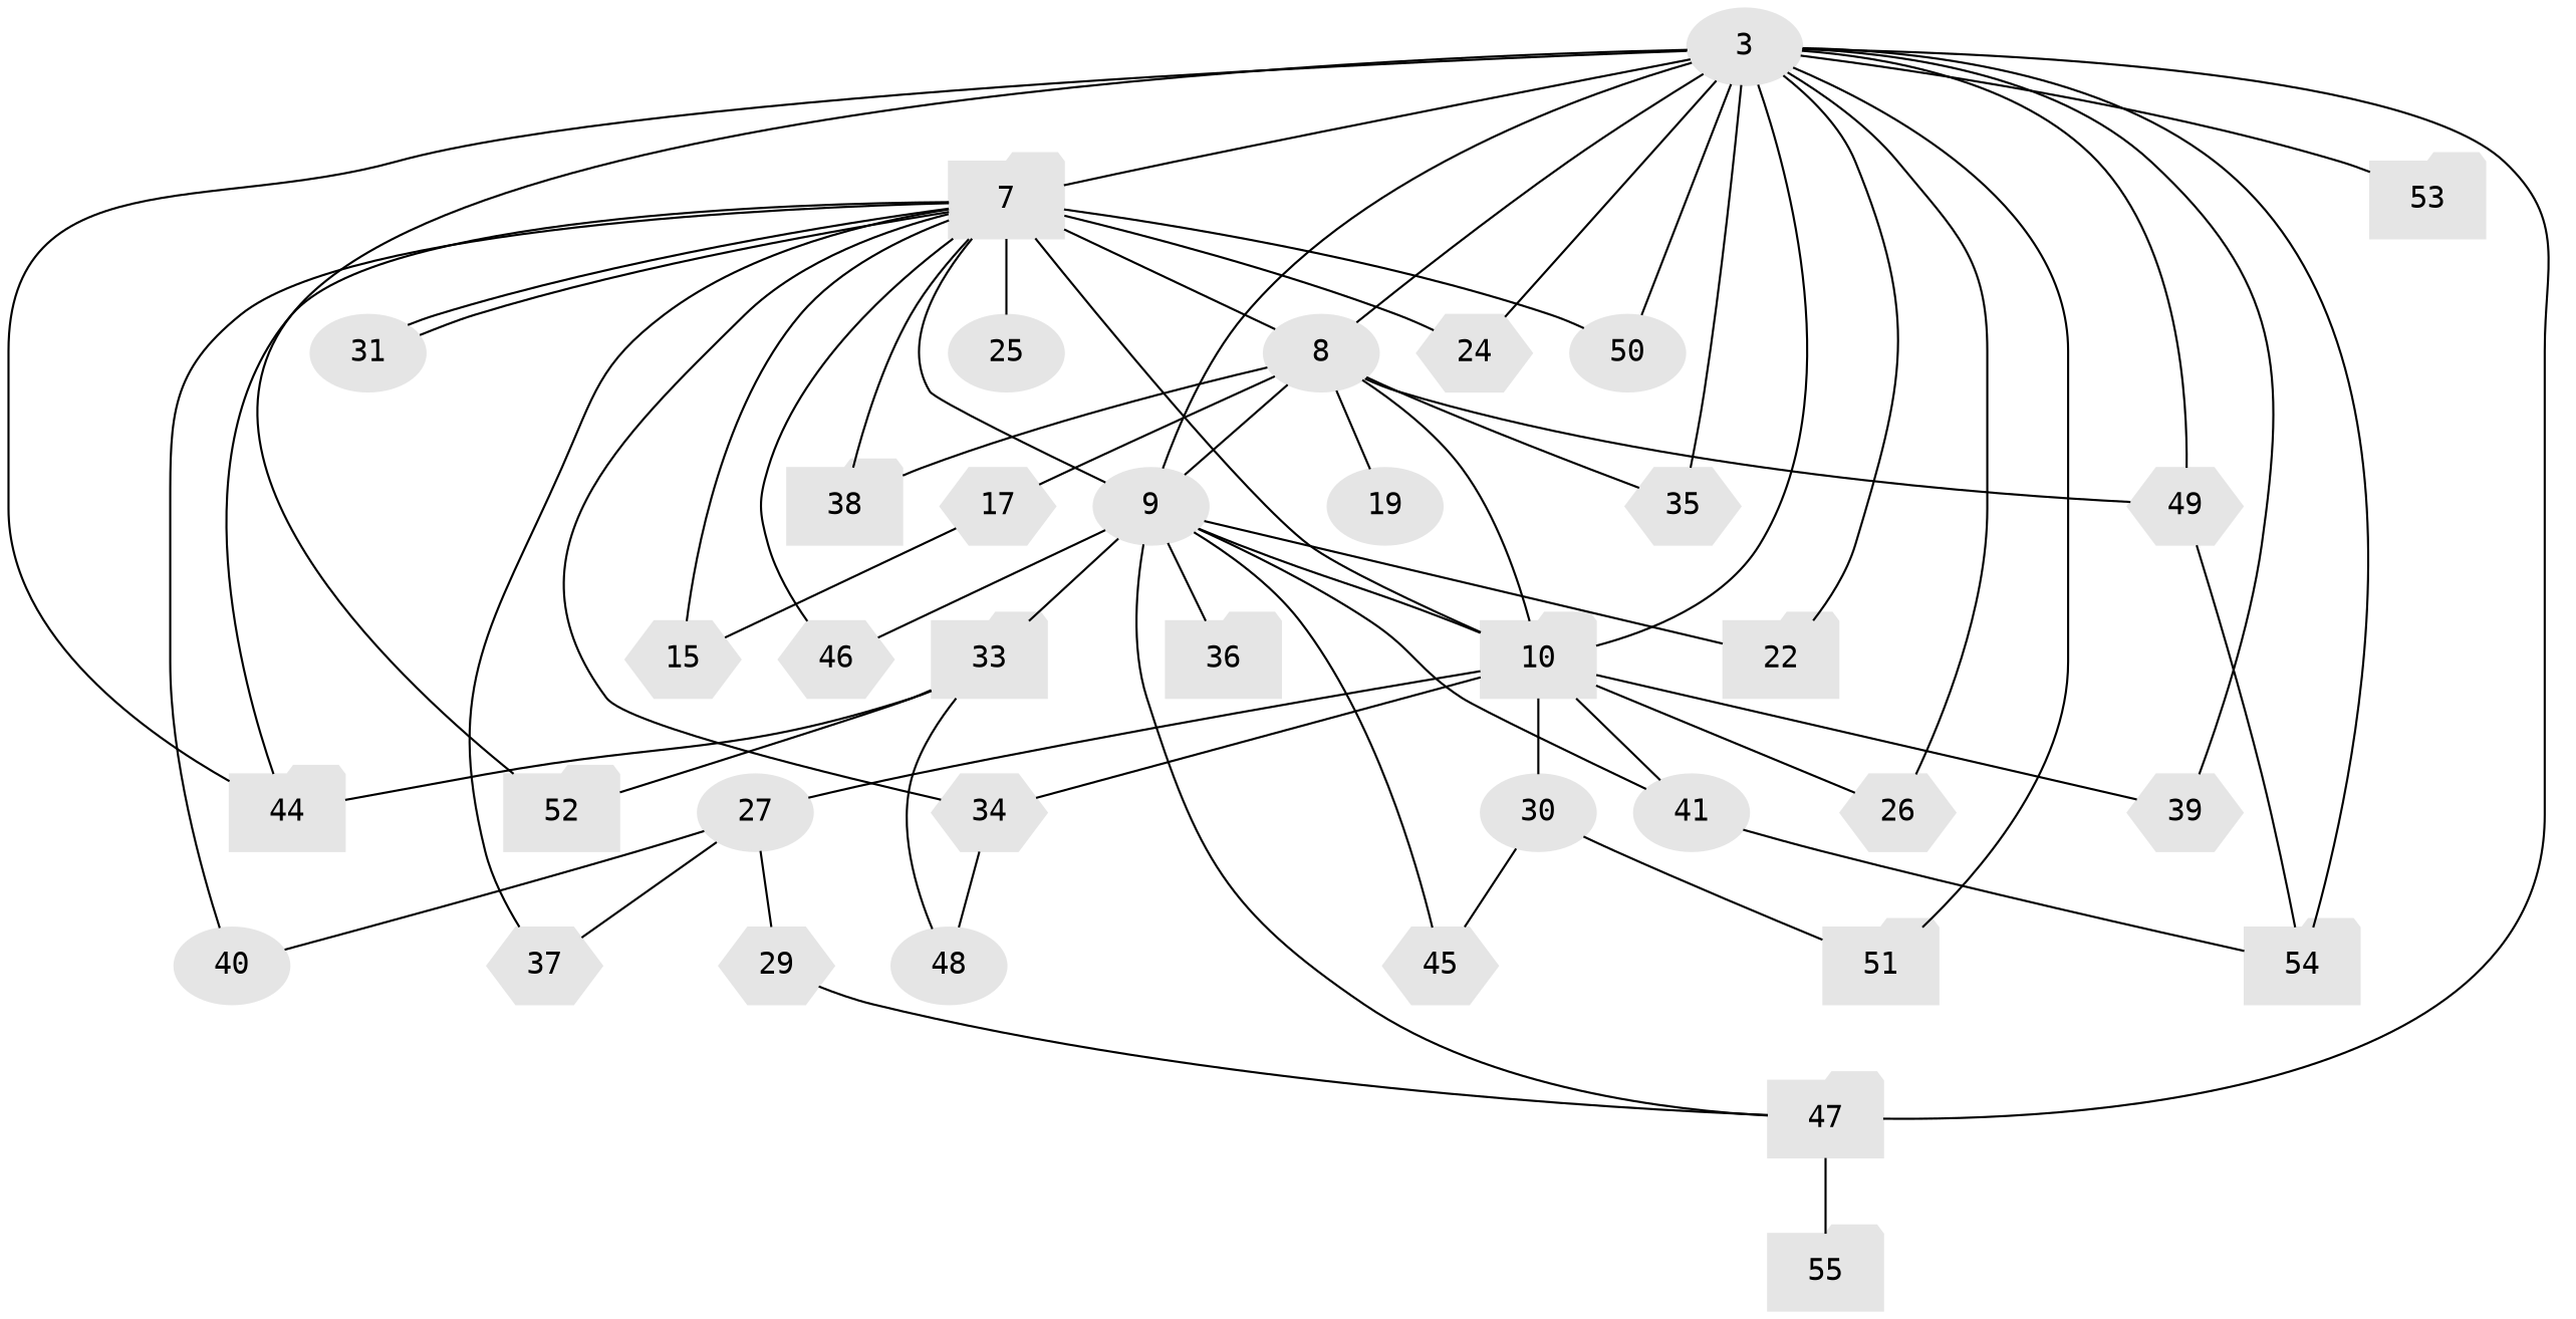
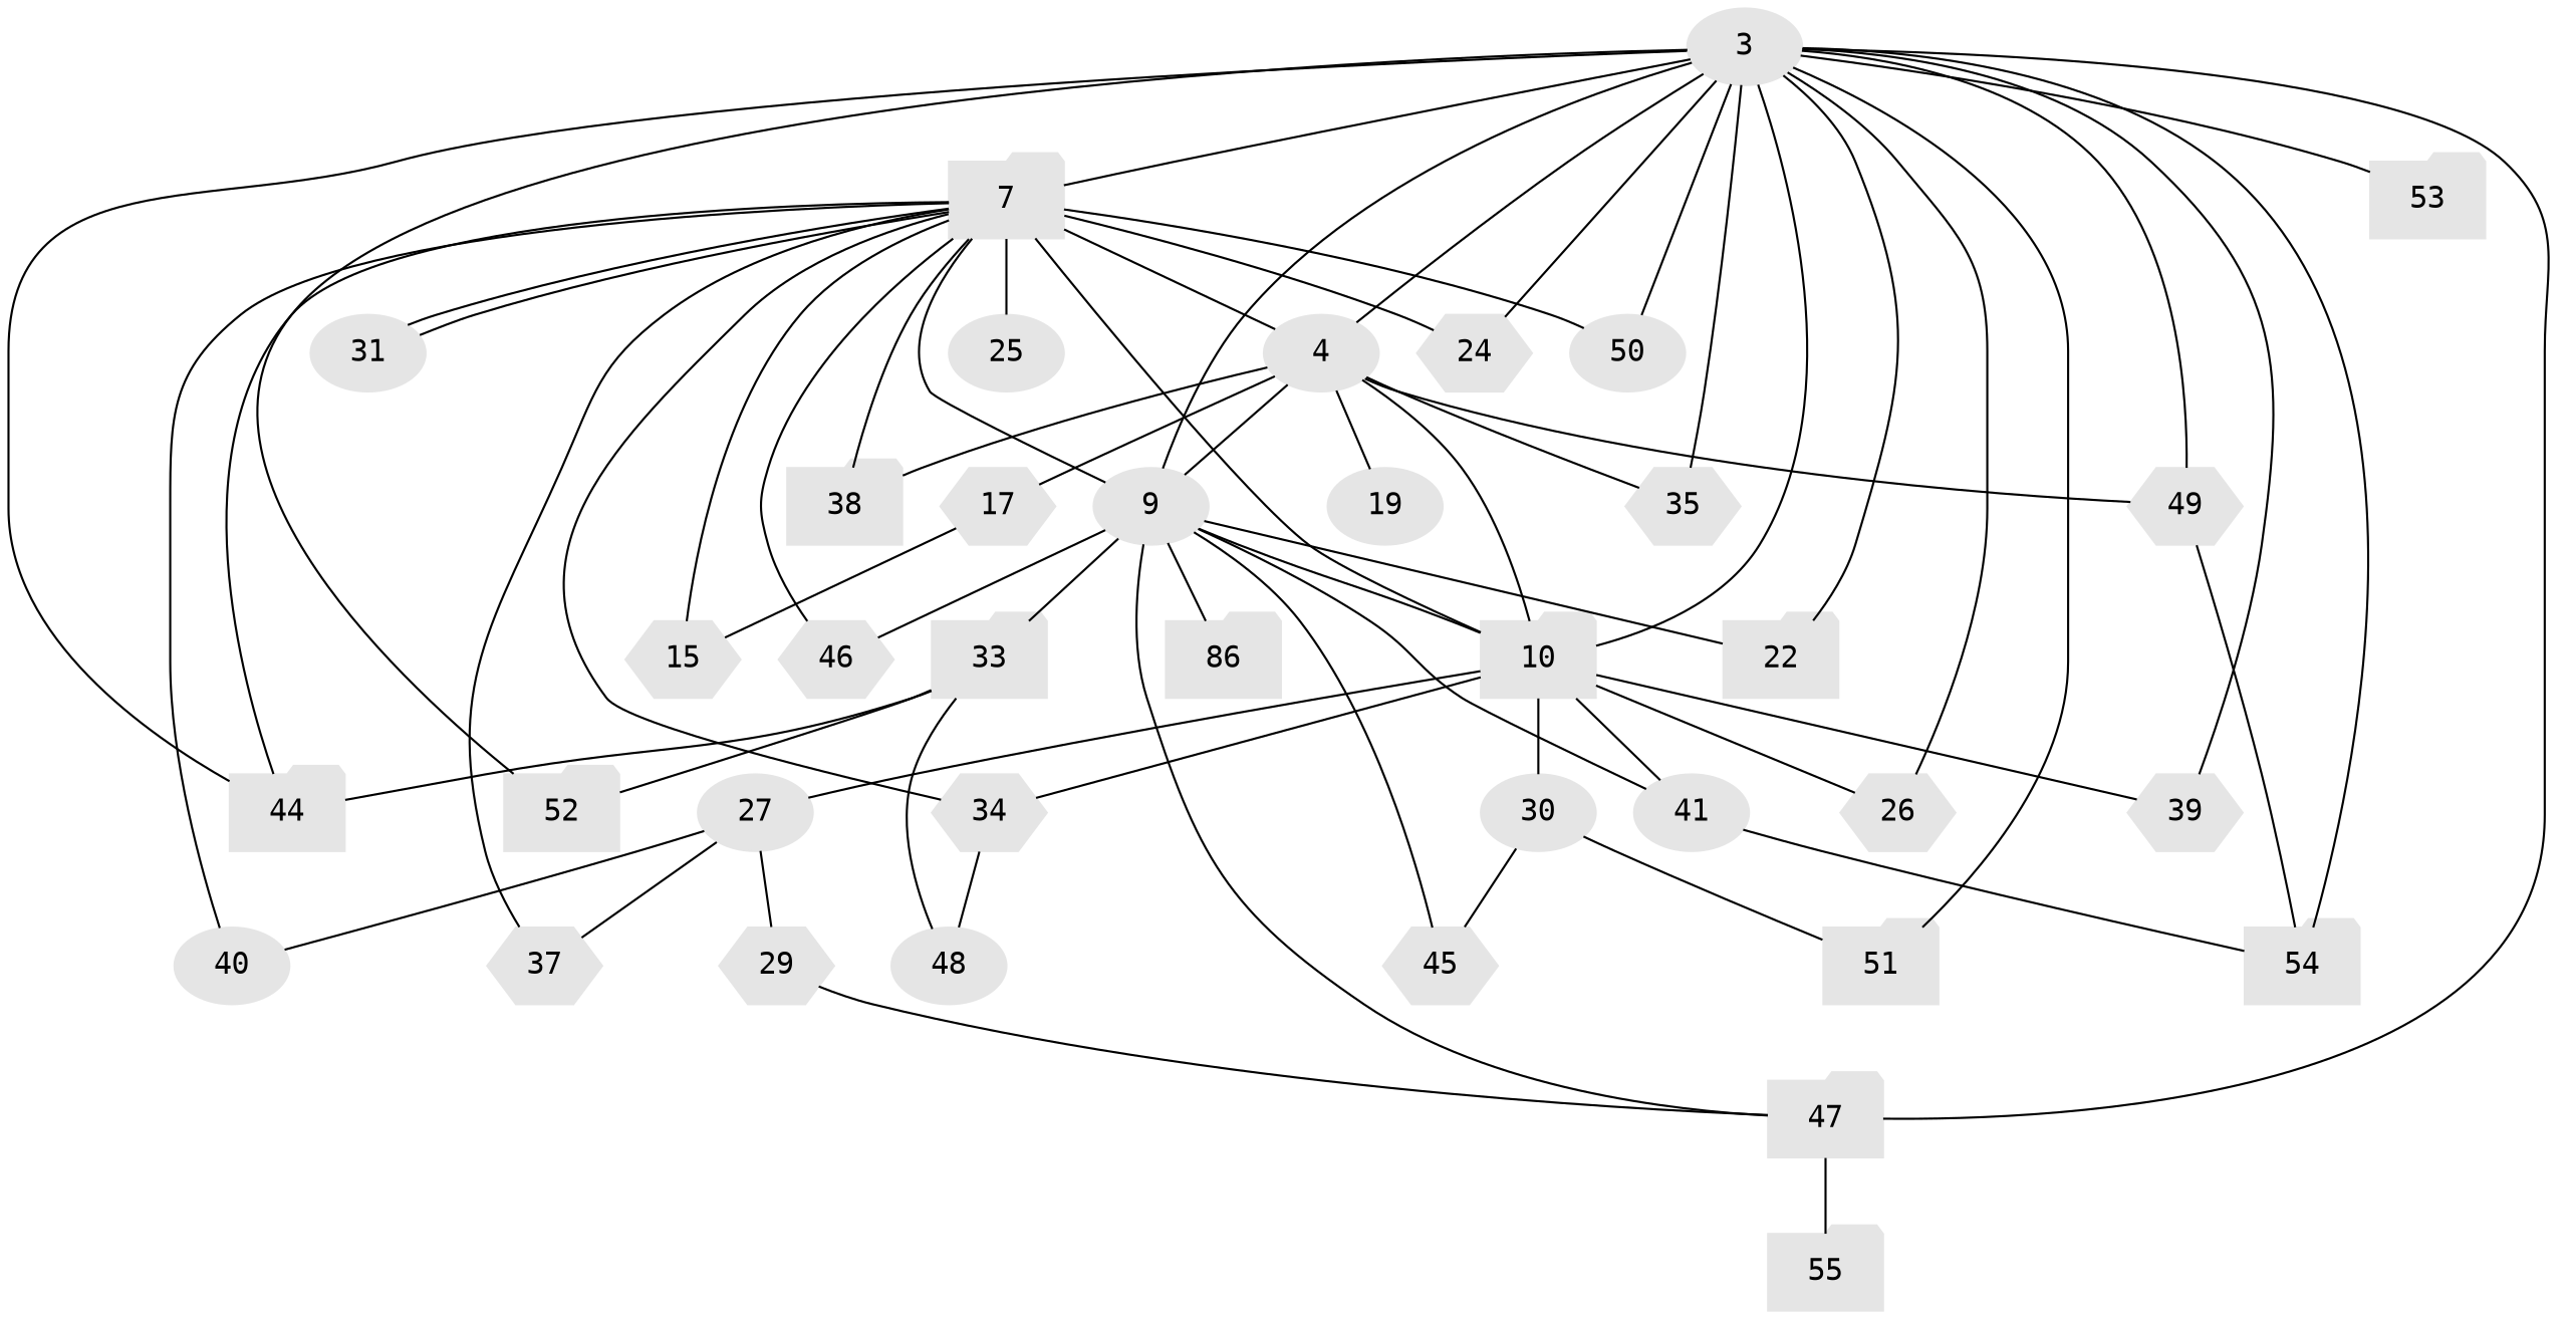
  graph {
    fontname="DejaVu Sans Mono"
    node [color=gray90 fontname="DejaVu Sans Mono" shape=folder style=filled]
    edge [fontname="DejaVu Sans Mono"]
    3 [shape=ellipse super="+1"]
    7 [super="+5"]
-   8 [shape=ellipse super="+2"]
+   8 [shape=ellipse super="+2" label=4]
    9 [shape=ellipse super="+6"]
    10 [super="+4"]
    22
    24 [shape=hexagon]
    26 [shape=hexagon]
    35 [shape=hexagon]
    39 [shape=hexagon]
    44 [super="+32"]
    47 [super="+28+42"]
    49 [shape=hexagon super="+14+18+21"]
    50 [shape=ellipse]
    51
    52
    53
    54
    15 [shape=hexagon]
    25 [shape=ellipse super="+17+16"]
    31 [shape=ellipse]
    34 [shape=hexagon]
    37 [shape=hexagon]
    38
    40 [shape=ellipse]
    46 [shape=hexagon]
    n27 [label=17 shape=hexagon]
    19 [shape=ellipse]
    33 [super="+23"]
-   36
+   36 [label=86]
    41 [shape=ellipse]
    45 [shape=hexagon]
    27 [shape=ellipse]
    30 [shape=ellipse]
    55
    48 [shape=ellipse]
    29 [shape=hexagon]
    3 -- 7 [weight=4]
    3 -- 8 [weight=4]
    3 -- 9 [weight=4]
    3 -- 10 [weight=4]
    3 -- 22
    3 -- 24
    3 -- 26
    3 -- 35
    3 -- 39
    3 -- 44
    3 -- 47 [weight=3]
    3 -- 49 [weight=2]
    3 -- 50
    3 -- 51
    3 -- 52
    3 -- 53 [weight=2]
    3 -- 54
    7 -- 8 [weight=4]
    7 -- 9 [weight=4]
    7 -- 10 [weight=4]
    7 -- 24
    7 -- 44
    7 -- 50
    7 -- 15
    7 -- 25 [weight=5]
    7 -- 31
    7 -- 31
    7 -- 34
    7 -- 37
    7 -- 38
    7 -- 40
    7 -- 46
    8 -- 9 [weight=4]
    8 -- 10 [weight=4]
    8 -- 35
    8 -- 49 [weight=3]
    8 -- 38
    8 -- n27 [weight=2]
    8 -- 19
    9 -- 10 [weight=4]
    9 -- 22
    9 -- 47 [weight=2]
    9 -- 46
    9 -- 33 [weight=3]
    9 -- 36 [weight=2]
    9 -- 41
    9 -- 45
    10 -- 26
    10 -- 39
    10 -- 34
    10 -- 41
    10 -- 27 [weight=2]
    10 -- 30 [weight=2]
    47 -- 55
    49 -- 54
    34 -- 48
    n27 -- 15
    33 -- 44
    33 -- 52
    33 -- 48
    41 -- 54
    27 -- 37
    27 -- 40
    27 -- 29
    30 -- 51
    30 -- 45
    29 -- 47
  }
